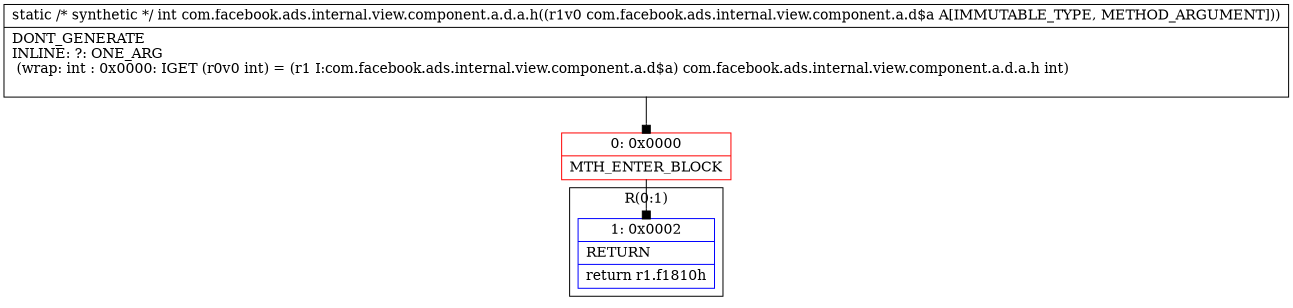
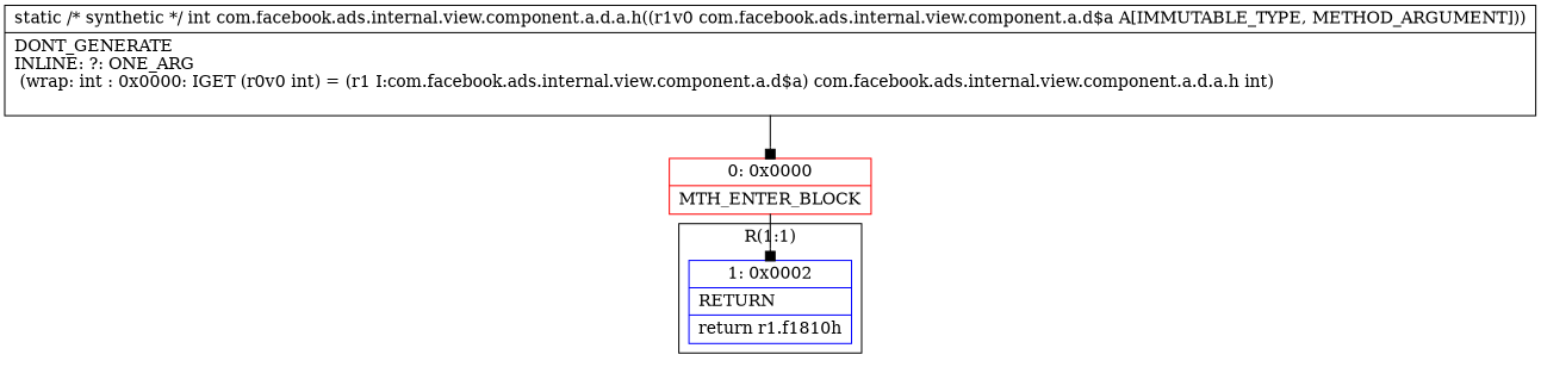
  digraph {
    node [shape=record]
    edge [arrowhead=box]
    n1 [color=blue label="{1\:\ 0x0002|RETURN\l|return r1.f1810h\l}"]
    n2 [color=red label="{0\:\ 0x0000|MTH_ENTER_BLOCK\l}"]
    n3 [label="{static \/* synthetic *\/ int com.facebook.ads.internal.view.component.a.d.a.h((r1v0 com.facebook.ads.internal.view.component.a.d$a A[IMMUTABLE_TYPE, METHOD_ARGUMENT]))  | DONT_GENERATE\lINLINE: ?: ONE_ARG  \l  (wrap: int : 0x0000: IGET  (r0v0 int) = (r1 I:com.facebook.ads.internal.view.component.a.d$a) com.facebook.ads.internal.view.component.a.d.a.h int)\l\l}"]
    subgraph cluster_1 {
-     label="R(0:1)"
+     label="R(1:1)"
      n1
    }
    n2 -> n1
    n3 -> n2
  }
